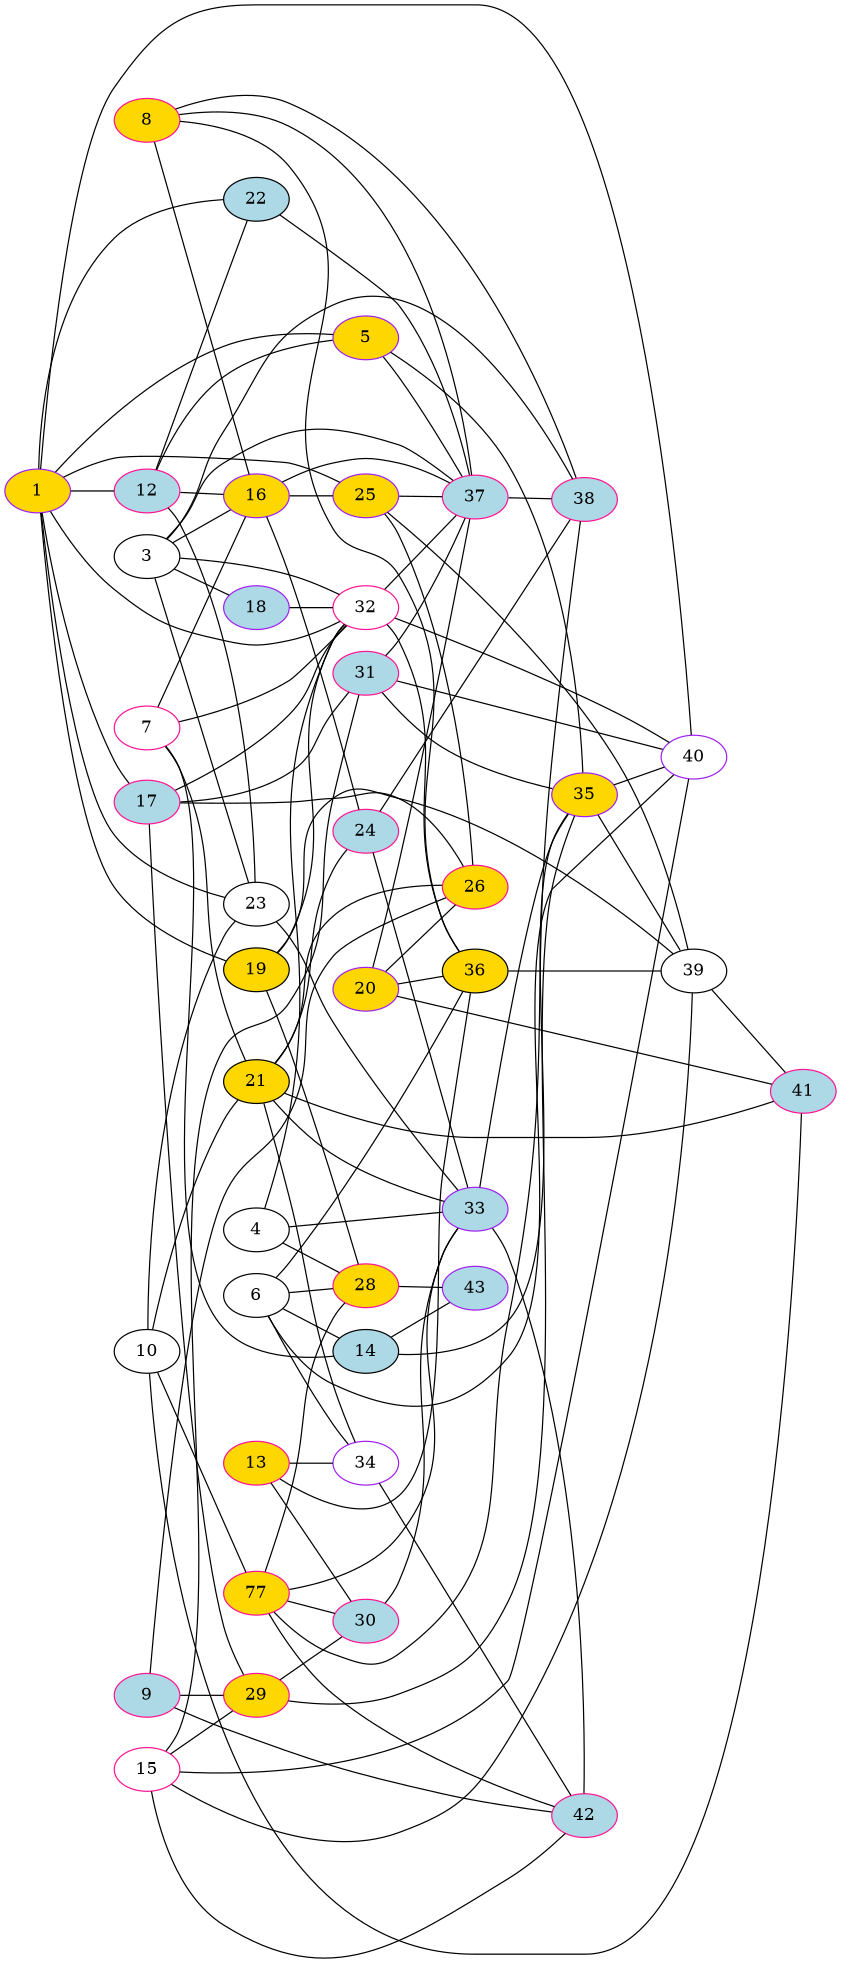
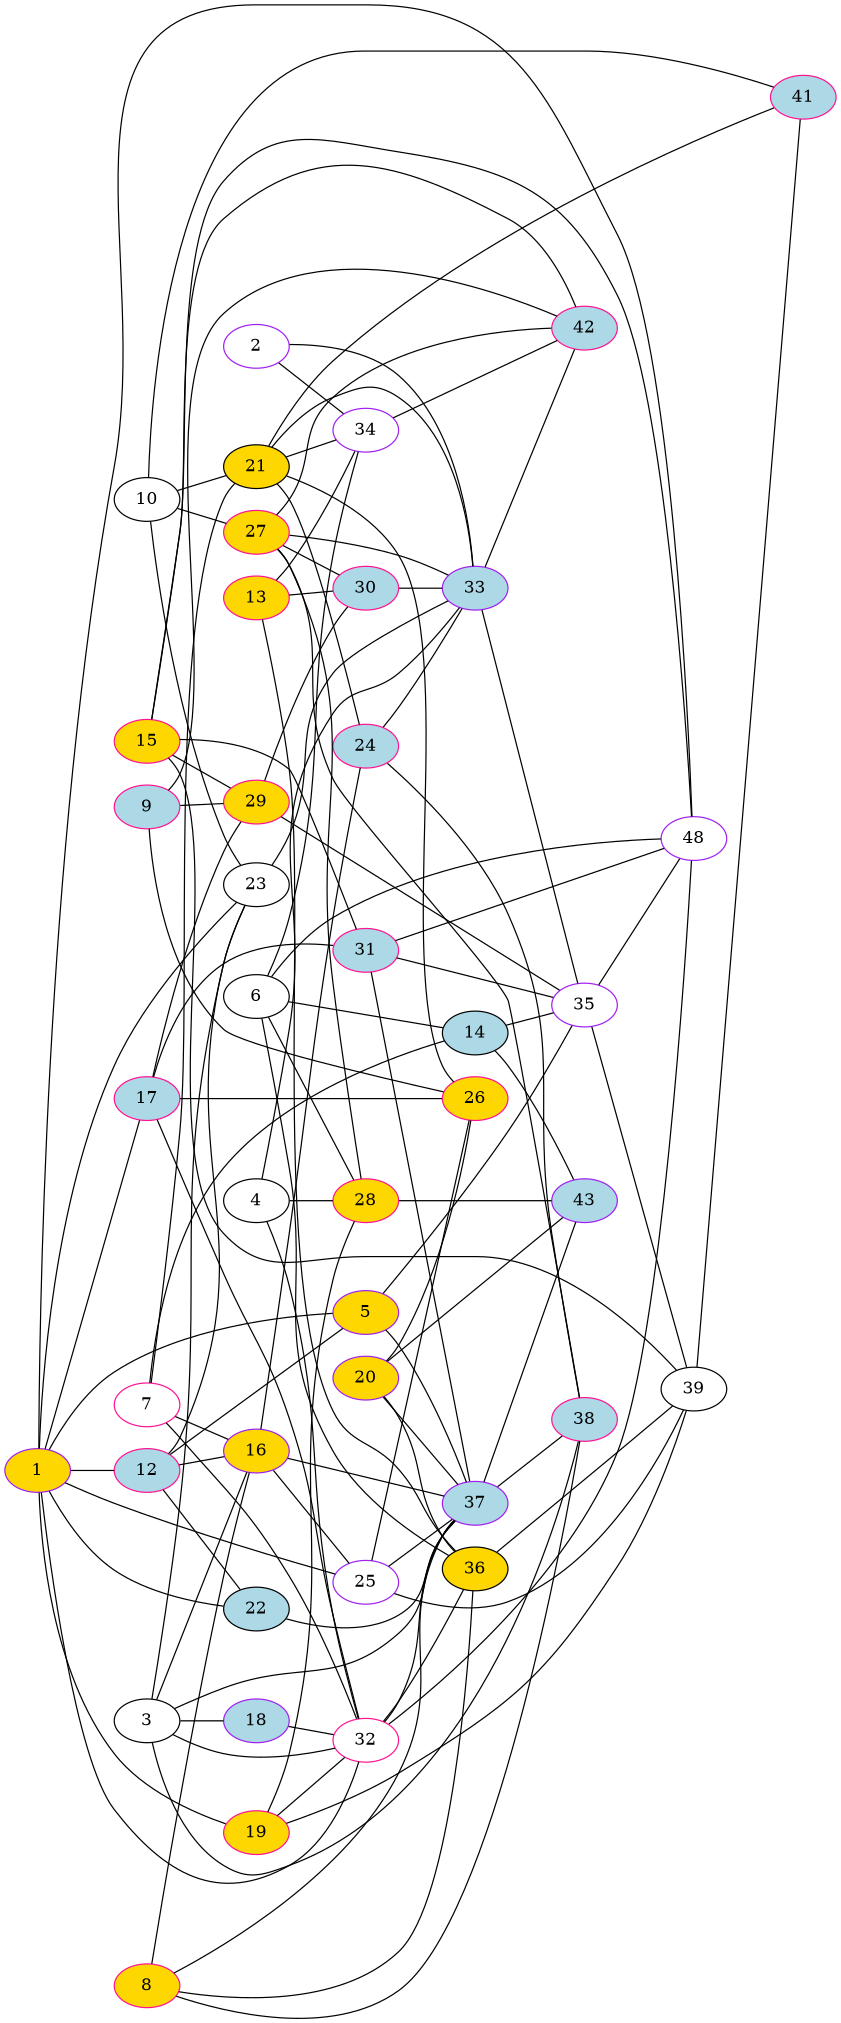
  graph {
    rankdir=LR
    node [color=deeppink fillcolor=lightblue style=filled]
    edge [weight=1.0]
    1 [color=purple fillcolor=gold]
    5 [color=purple fillcolor=gold]
    12
    17
-   19 [color=black fillcolor=gold]
+   19 [fillcolor=gold]
    22 [color=black]
    23 [color=black fillcolor=white]
-   25 [color=purple fillcolor=gold]
+   25 [color=purple fillcolor=white]
    32 [fillcolor=white]
-   40 [color=purple fillcolor=white]
-   37
-   35 [color=purple fillcolor=gold]
+   40 [color=purple fillcolor=white label=48]
+   37 [color=purple]
+   35 [color=purple fillcolor=white]
    16 [color=purple fillcolor=gold]
    26 [fillcolor=gold]
    29 [fillcolor=gold]
    31
    28 [fillcolor=gold]
    39 [color=black fillcolor=white]
    33 [color=purple]
    36 [color=black fillcolor=gold]
+   2 [color=purple fillcolor=white]
    34 [color=purple fillcolor=white]
    42
    3 [color=black fillcolor=white]
    18 [color=purple]
    38
    24
    43 [color=purple]
    4 [color=black fillcolor=white]
    6 [color=black fillcolor=white]
    14 [color=black]
    7 [fillcolor=white]
    21 [color=black fillcolor=gold]
    41
    8 [fillcolor=gold]
    9
    30
    10 [color=black fillcolor=white]
-   27 [fillcolor=gold label=77]
+   27 [fillcolor=gold]
    20 [color=purple fillcolor=gold]
    13 [fillcolor=gold]
-   15 [fillcolor=white]
+   15 [fillcolor=gold]
    1 -- 5
    1 -- 12
    1 -- 17
    1 -- 19
    1 -- 22
    1 -- 23
    1 -- 25
    1 -- 32
    1 -- 40
    5 -- 37
    5 -- 35 [weight=2.0]
    12 -- 5
    12 -- 22
    12 -- 23
    12 -- 16
    17 -- 32
    17 -- 26
    17 -- 29
    17 -- 31
    19 -- 32
    19 -- 28
    19 -- 39
    22 -- 37
    23 -- 33
    25 -- 37
    25 -- 26
    25 -- 39
    32 -- 40
    32 -- 37 [weight=4.0]
    32 -- 36 [weight=3.0]
    37 -- 38
+   37 -- 43 [weight=2.0]
    35 -- 40
    35 -- 39
    16 -- 25
    16 -- 37
    16 -- 24
    29 -- 35
    29 -- 30
    31 -- 40
    31 -- 37
    31 -- 35
    28 -- 43
    39 -- 41
    33 -- 35
    33 -- 42
    36 -- 39
+   2 -- 33
+   2 -- 34
    34 -- 42
    3 -- 23
    3 -- 32 [weight=3.0]
    3 -- 37 [weight=2.0]
    3 -- 16
    3 -- 18
    3 -- 38
    18 -- 32
    24 -- 33
    24 -- 38 [weight=2.0]
    4 -- 32
    4 -- 28
    4 -- 33
    6 -- 40
    6 -- 28
    6 -- 36
    6 -- 34
    6 -- 14
    14 -- 35
    14 -- 43
    7 -- 32
    7 -- 16
    7 -- 14
    7 -- 21
    21 -- 26 [weight=2.0]
    21 -- 33
    21 -- 34
    21 -- 24
    21 -- 41
    8 -- 37
    8 -- 16
    8 -- 36
    8 -- 38
    9 -- 26
    9 -- 29
    9 -- 42
    30 -- 33
    10 -- 23
    10 -- 21
    10 -- 41
    10 -- 27
    27 -- 28
    27 -- 33
    27 -- 42
    27 -- 38
    27 -- 30
    20 -- 37
    20 -- 26
    20 -- 36
-   20 -- 41
+   20 -- 43
    13 -- 36
    13 -- 34 [weight=3.0]
    13 -- 30
    15 -- 40
    15 -- 29
    15 -- 31
    15 -- 39
    15 -- 42
  }
